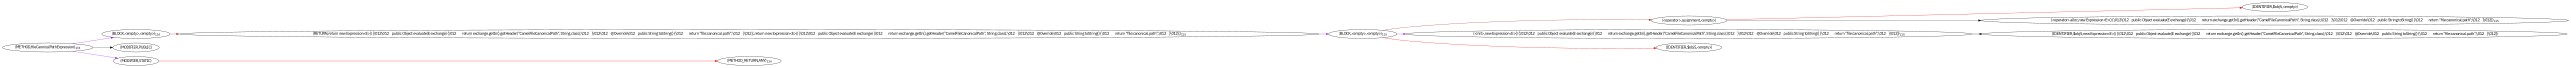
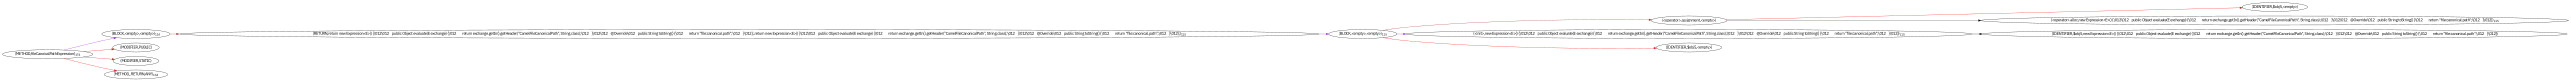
  digraph {
    fontname="IBM Plex Sans"
    rankdir=LR
    node [fontname="IBM Plex Sans"]
    edge [color=red fontname="IBM Plex Sans"]
    n1 [label=<(METHOD,fileCanoicalPathExpression)<SUB>174</SUB>>]
    n2 [label=<(BLOCK,&lt;empty&gt;,&lt;empty&gt;)<SUB>114</SUB>>]
    n3 [label=<(MODIFIER,PUBLIC)>]
    n4 [label=<(MODIFIER,STATIC)>]
    n5 [label=<(METHOD_RETURN,ANY)<SUB>134</SUB>>]
    n6 [label=<(RETURN,return new Expression&lt;E&gt;() {\012\012    public Object evaluate(E exchange) {\012        return exchange.getIn().getHeader(&quot;CamelFileCanonicalPath&quot;, String.class);\012    }\012\012    @Override\012    public String toString() {\012        return &quot;file:canonical.path&quot;;\012    }\012};,return new Expression&lt;E&gt;() {\012\012    public Object evaluate(E exchange) {\012        return exchange.getIn().getHeader(&quot;CamelFileCanonicalPath&quot;, String.class);\012    }\012\012    @Override\012    public String toString() {\012        return &quot;file:canonical.path&quot;;\012    }\012};)<SUB>115</SUB>>]
    n7 [label=<(BLOCK,&lt;empty&gt;,&lt;empty&gt;)<SUB>115</SUB>>]
    n8 [label=<(&lt;operator&gt;.assignment,&lt;empty&gt;)>]
    n9 [label=<(&lt;init&gt;,new Expression&lt;E&gt;() {\012\012    public Object evaluate(E exchange) {\012        return exchange.getIn().getHeader(&quot;CamelFileCanonicalPath&quot;, String.class);\012    }\012\012    @Override\012    public String toString() {\012        return &quot;file:canonical.path&quot;;\012    }\012})<SUB>115</SUB>>]
    n10 [label=<(IDENTIFIER,$obj5,&lt;empty&gt;)>]
    n11 [label=<(IDENTIFIER,$obj5,&lt;empty&gt;)>]
    n12 [label=<(&lt;operator&gt;.alloc,new Expression&lt;E&gt;() {\012\012    public Object evaluate(E exchange) {\012        return exchange.getIn().getHeader(&quot;CamelFileCanonicalPath&quot;, String.class);\012    }\012\012    @Override\012    public String toString() {\012        return &quot;file:canonical.path&quot;;\012    }\012})<SUB>115</SUB>>]
    n13 [label=<(IDENTIFIER,$obj5,new Expression&lt;E&gt;() {\012\012    public Object evaluate(E exchange) {\012        return exchange.getIn().getHeader(&quot;CamelFileCanonicalPath&quot;, String.class);\012    }\012\012    @Override\012    public String toString() {\012        return &quot;file:canonical.path&quot;;\012    }\012})>]
    n1 -> n2 [color=purple]
-   n1 -> n3 [color=black]
-   n1 -> n4 [color=purple]
-   n4 -> n5
+   n1 -> n3
+   n1 -> n4
+   n1 -> n5
    n2 -> n6 [color=brown]
    n6 -> n7 [color=purple]
    n7 -> n8 [color=brown]
    n7 -> n9 [color=purple]
    n7 -> n10
    n8 -> n11
    n8 -> n12 [color=black]
    n9 -> n13 [color=black]
  }
